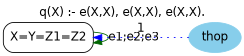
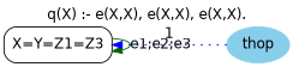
  digraph {
    label="q(X) :- e(X,X), e(X,X), e(X,X)."
    labelloc=t
    rankdir=TB
    fontname="DejaVu Sans"
    node [fontname="DejaVu Sans"]
    edge [fontname="DejaVu Sans"]
-   n1 [height=0.5 label="X=Y=Z1=Z2" shape=box style=rounded width=1.2778]
+   n1 [height=0.5 label="X=Y=Z1=Z3" shape=box style=rounded width=1.2778]
    thop [color=skyblue fillcolor=skyblue height=0.5 shape=oval style="filled,rounded" width=0.79437]
    n1 -> n1 [color=darkgreen label="e1;e2;e3"]
    thop -> n1 [color=blue constraint=false label=1 style=dotted]
  }
